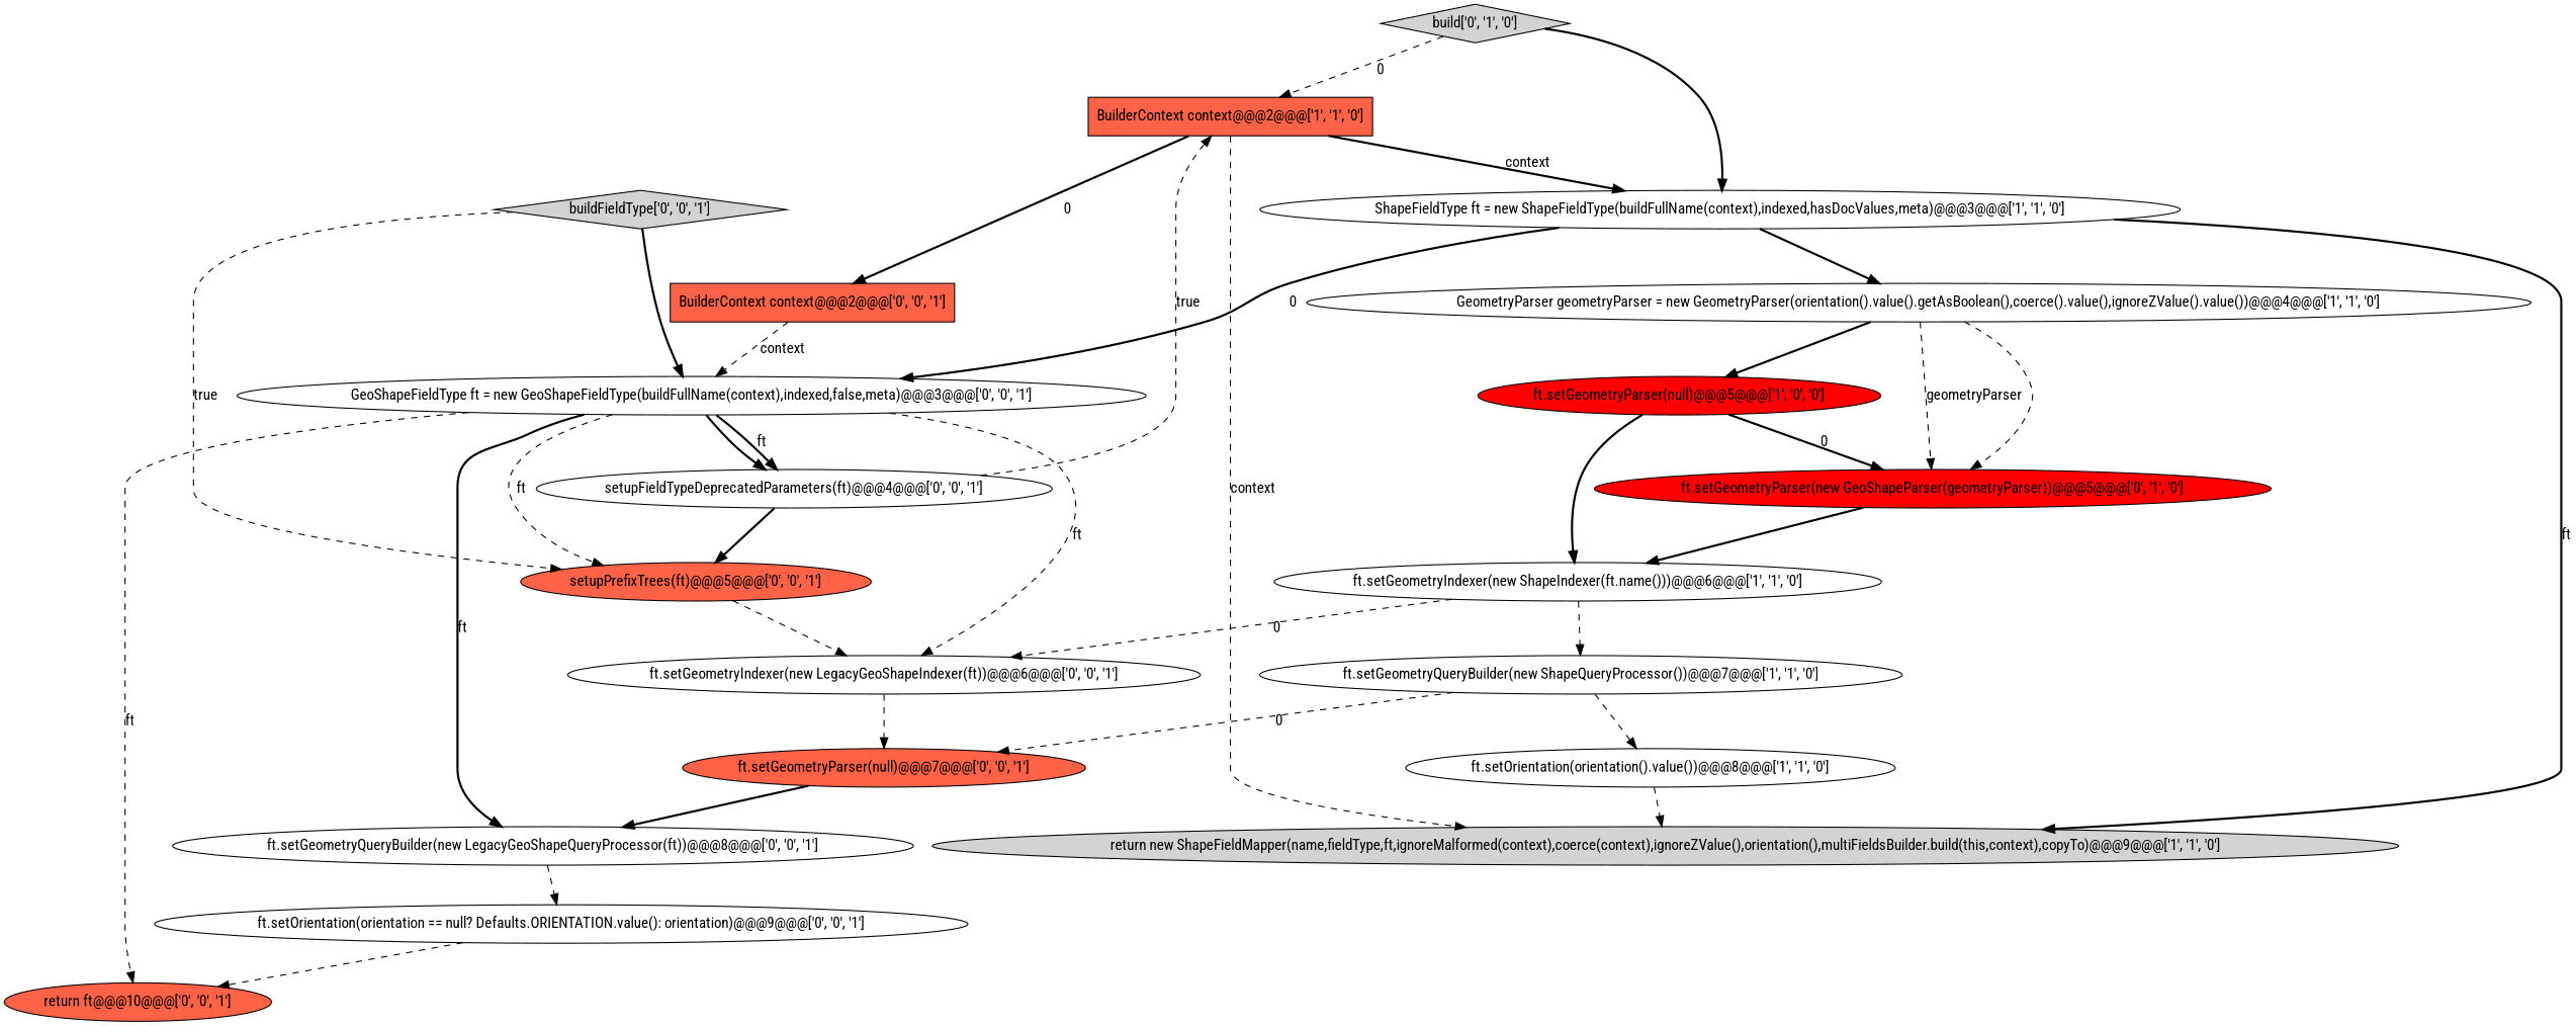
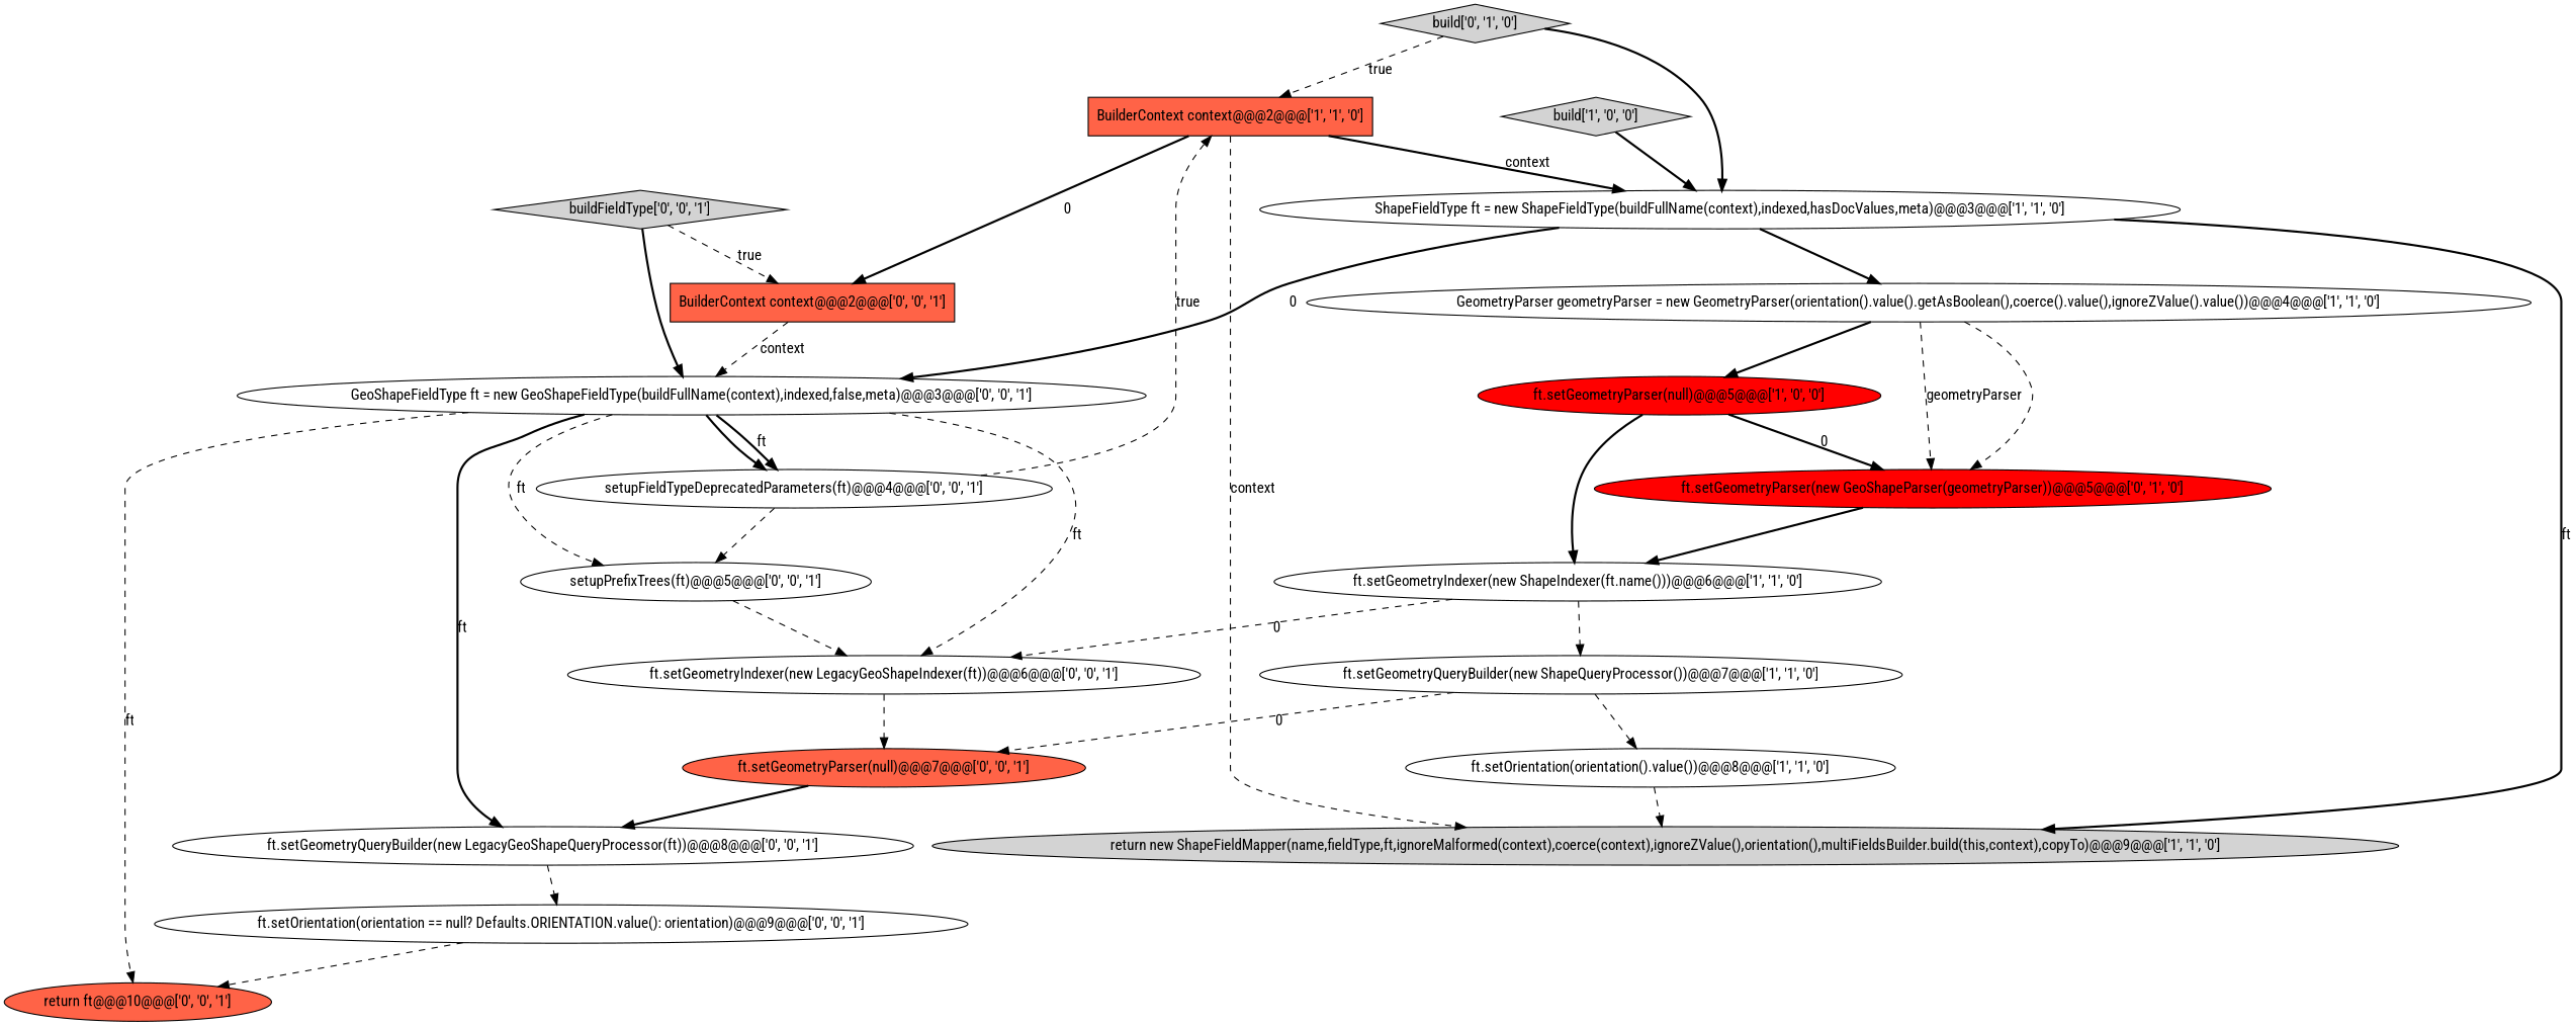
  digraph {
    fontname="Roboto Condensed"
    node [fillcolor=white fontname="Roboto Condensed" shape=ellipse style=filled]
    edge [fontname="Roboto Condensed" style=dashed]
    n1 [fillcolor=lightgray label="return new ShapeFieldMapper(name,fieldType,ft,ignoreMalformed(context),coerce(context),ignoreZValue(),orientation(),multiFieldsBuilder.build(this,context),copyTo)@@@9@@@['1', '1', '0']"]
    n2 [fillcolor=lightgray label="build['0', '1', '0']" shape=diamond]
    n3 [fillcolor=tomato label="BuilderContext context@@@2@@@['1', '1', '0']" shape=box]
    n4 [label="ShapeFieldType ft = new ShapeFieldType(buildFullName(context),indexed,hasDocValues,meta)@@@3@@@['1', '1', '0']"]
    n5 [fillcolor=tomato label="BuilderContext context@@@2@@@['0', '0', '1']" shape=box]
    n6 [label="GeoShapeFieldType ft = new GeoShapeFieldType(buildFullName(context),indexed,false,meta)@@@3@@@['0', '0', '1']"]
    n7 [label="GeometryParser geometryParser = new GeometryParser(orientation().value().getAsBoolean(),coerce().value(),ignoreZValue().value())@@@4@@@['1', '1', '0']"]
    n8 [fillcolor=lightgray label="buildFieldType['0', '0', '1']" shape=diamond]
-   n9 [fillcolor=tomato label="setupPrefixTrees(ft)@@@5@@@['0', '0', '1']"]
+   n9 [label="setupPrefixTrees(ft)@@@5@@@['0', '0', '1']"]
    n10 [label="ft.setGeometryIndexer(new LegacyGeoShapeIndexer(ft))@@@6@@@['0', '0', '1']"]
    n11 [label="ft.setGeometryQueryBuilder(new LegacyGeoShapeQueryProcessor(ft))@@@8@@@['0', '0', '1']"]
    n12 [label="setupFieldTypeDeprecatedParameters(ft)@@@4@@@['0', '0', '1']"]
    n13 [fillcolor=tomato label="return ft@@@10@@@['0', '0', '1']"]
    n14 [fillcolor=tomato label="ft.setGeometryParser(null)@@@7@@@['0', '0', '1']"]
    n15 [label="ft.setGeometryIndexer(new ShapeIndexer(ft.name()))@@@6@@@['1', '1', '0']"]
    n16 [label="ft.setGeometryQueryBuilder(new ShapeQueryProcessor())@@@7@@@['1', '1', '0']"]
    n17 [label="ft.setOrientation(orientation().value())@@@8@@@['1', '1', '0']"]
    n18 [fillcolor=red label="ft.setGeometryParser(null)@@@5@@@['1', '0', '0']"]
    n19 [fillcolor=red label="ft.setGeometryParser(new GeoShapeParser(geometryParser))@@@5@@@['0', '1', '0']"]
    n20 [label="ft.setOrientation(orientation == null? Defaults.ORIENTATION.value(): orientation)@@@9@@@['0', '0', '1']"]
-   n2 -> n3 [label=0]
+   n21 [fillcolor=lightgray label="build['1', '0', '0']" shape=diamond]
+   n2 -> n3 [label=true]
    n2 -> n4 [style=bold]
    n3 -> n1 [label=context]
    n3 -> n4 [label=context style=bold]
    n3 -> n5 [label=0 style=bold]
    n4 -> n1 [label=ft style=bold]
    n4 -> n6 [label=0 style=bold]
    n4 -> n7 [style=bold]
    n5 -> n6 [label=context]
    n6 -> n9 [label=ft]
    n6 -> n10 [label=ft]
    n6 -> n11 [label=ft style=bold]
    n6 -> n12 [label=ft style=bold]
    n6 -> n12 [style=bold]
    n6 -> n13 [label=ft]
    n7 -> n18 [style=bold]
    n7 -> n19 [label=geometryParser]
    n7 -> n19
-   n8 -> n9 [label=true]
+   n8 -> n5 [label=true]
    n8 -> n6 [style=bold]
    n9 -> n10
    n10 -> n14
    n11 -> n20
    n12 -> n3 [label=true]
-   n12 -> n9 [style=bold]
+   n12 -> n9
    n14 -> n11 [style=bold]
    n15 -> n10 [label=0]
    n15 -> n16
    n16 -> n14 [label=0]
    n16 -> n17
    n17 -> n1
    n18 -> n15 [style=bold]
    n18 -> n19 [label=0 style=bold]
    n19 -> n15 [style=bold]
    n20 -> n13
+   n21 -> n4 [style=bold]
  }
